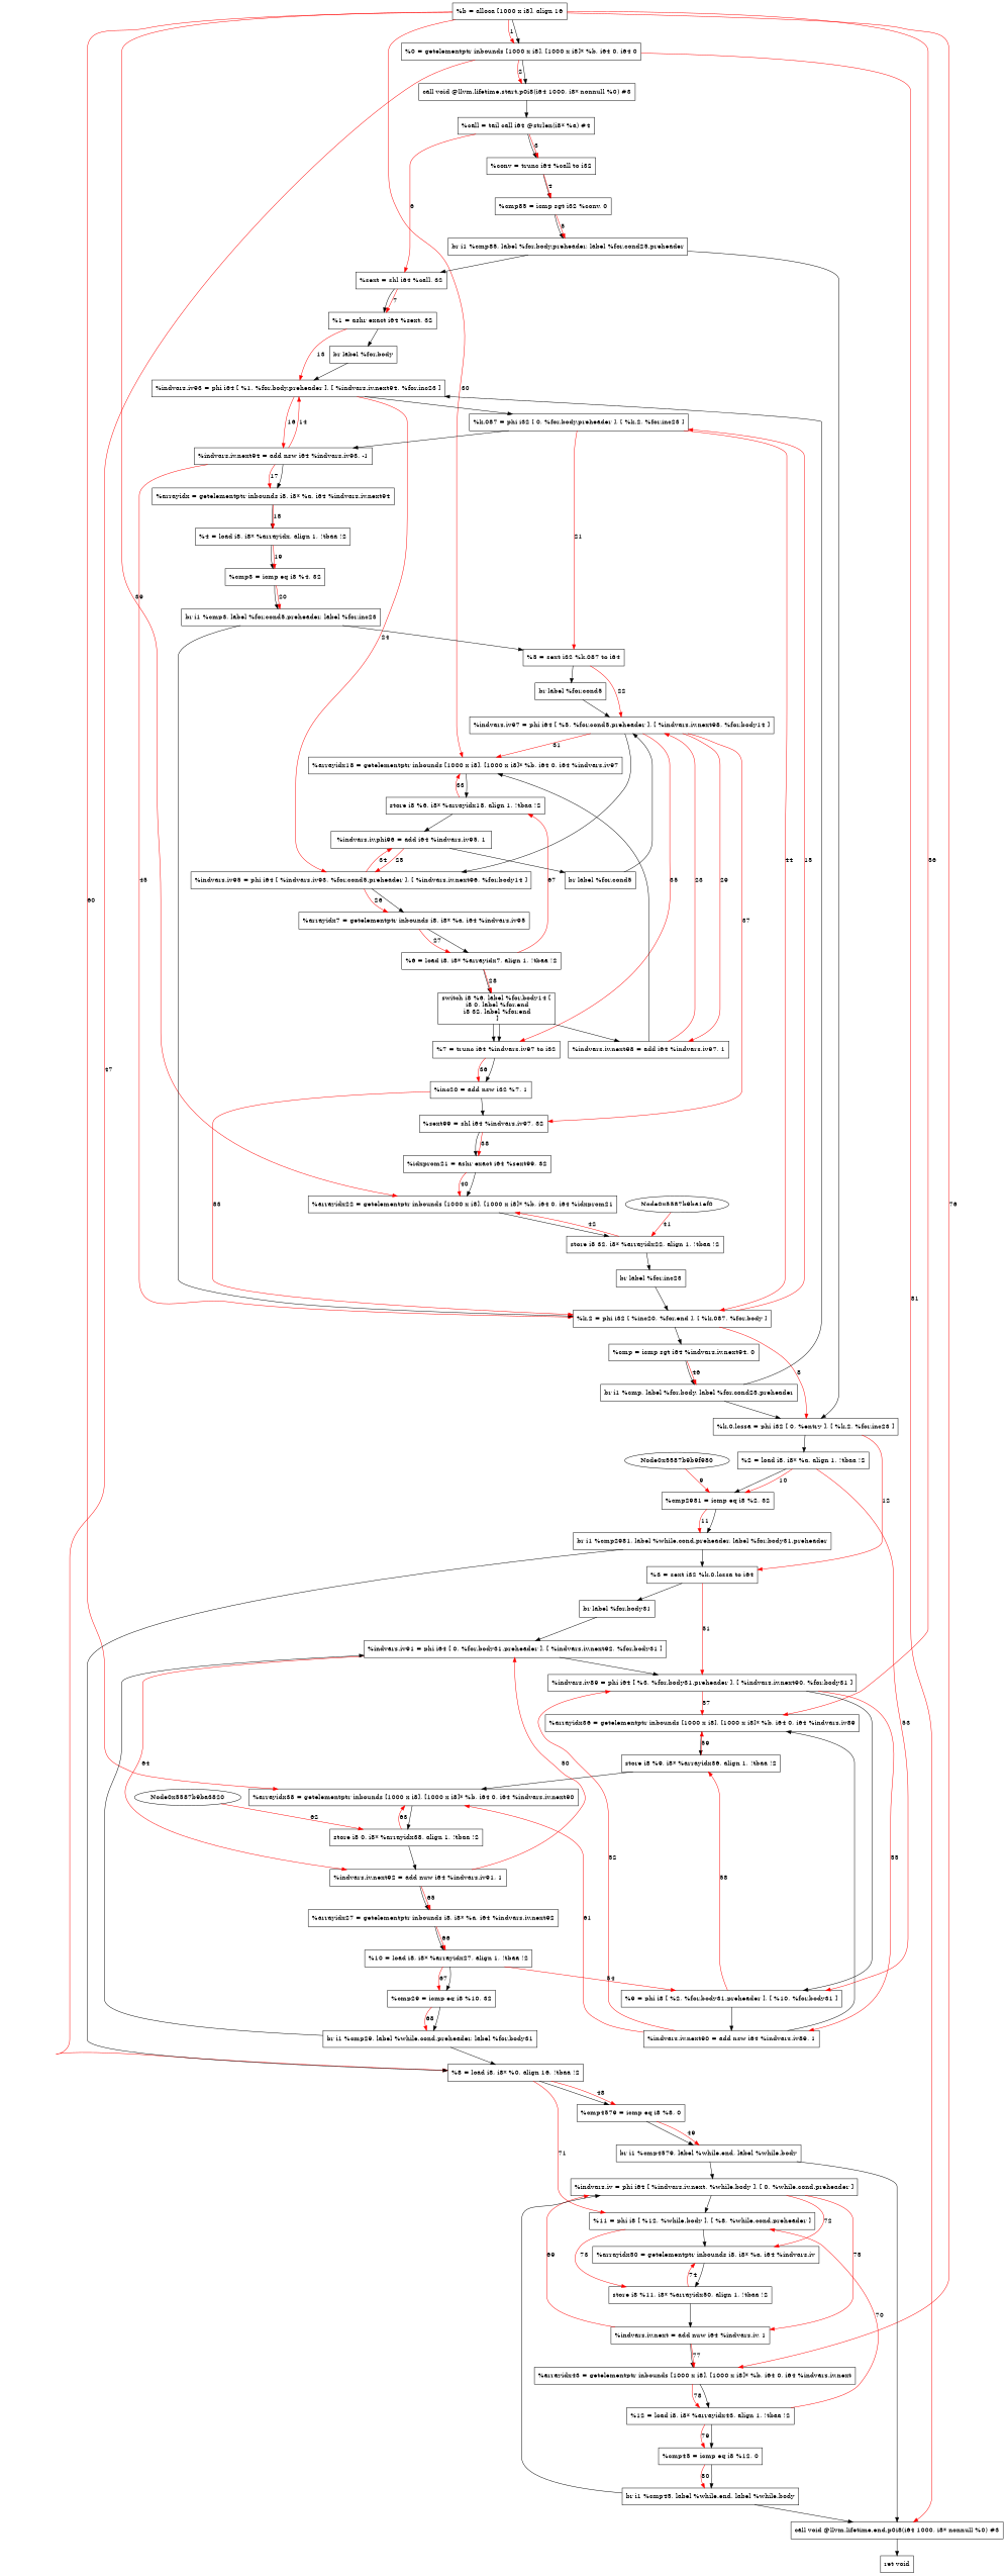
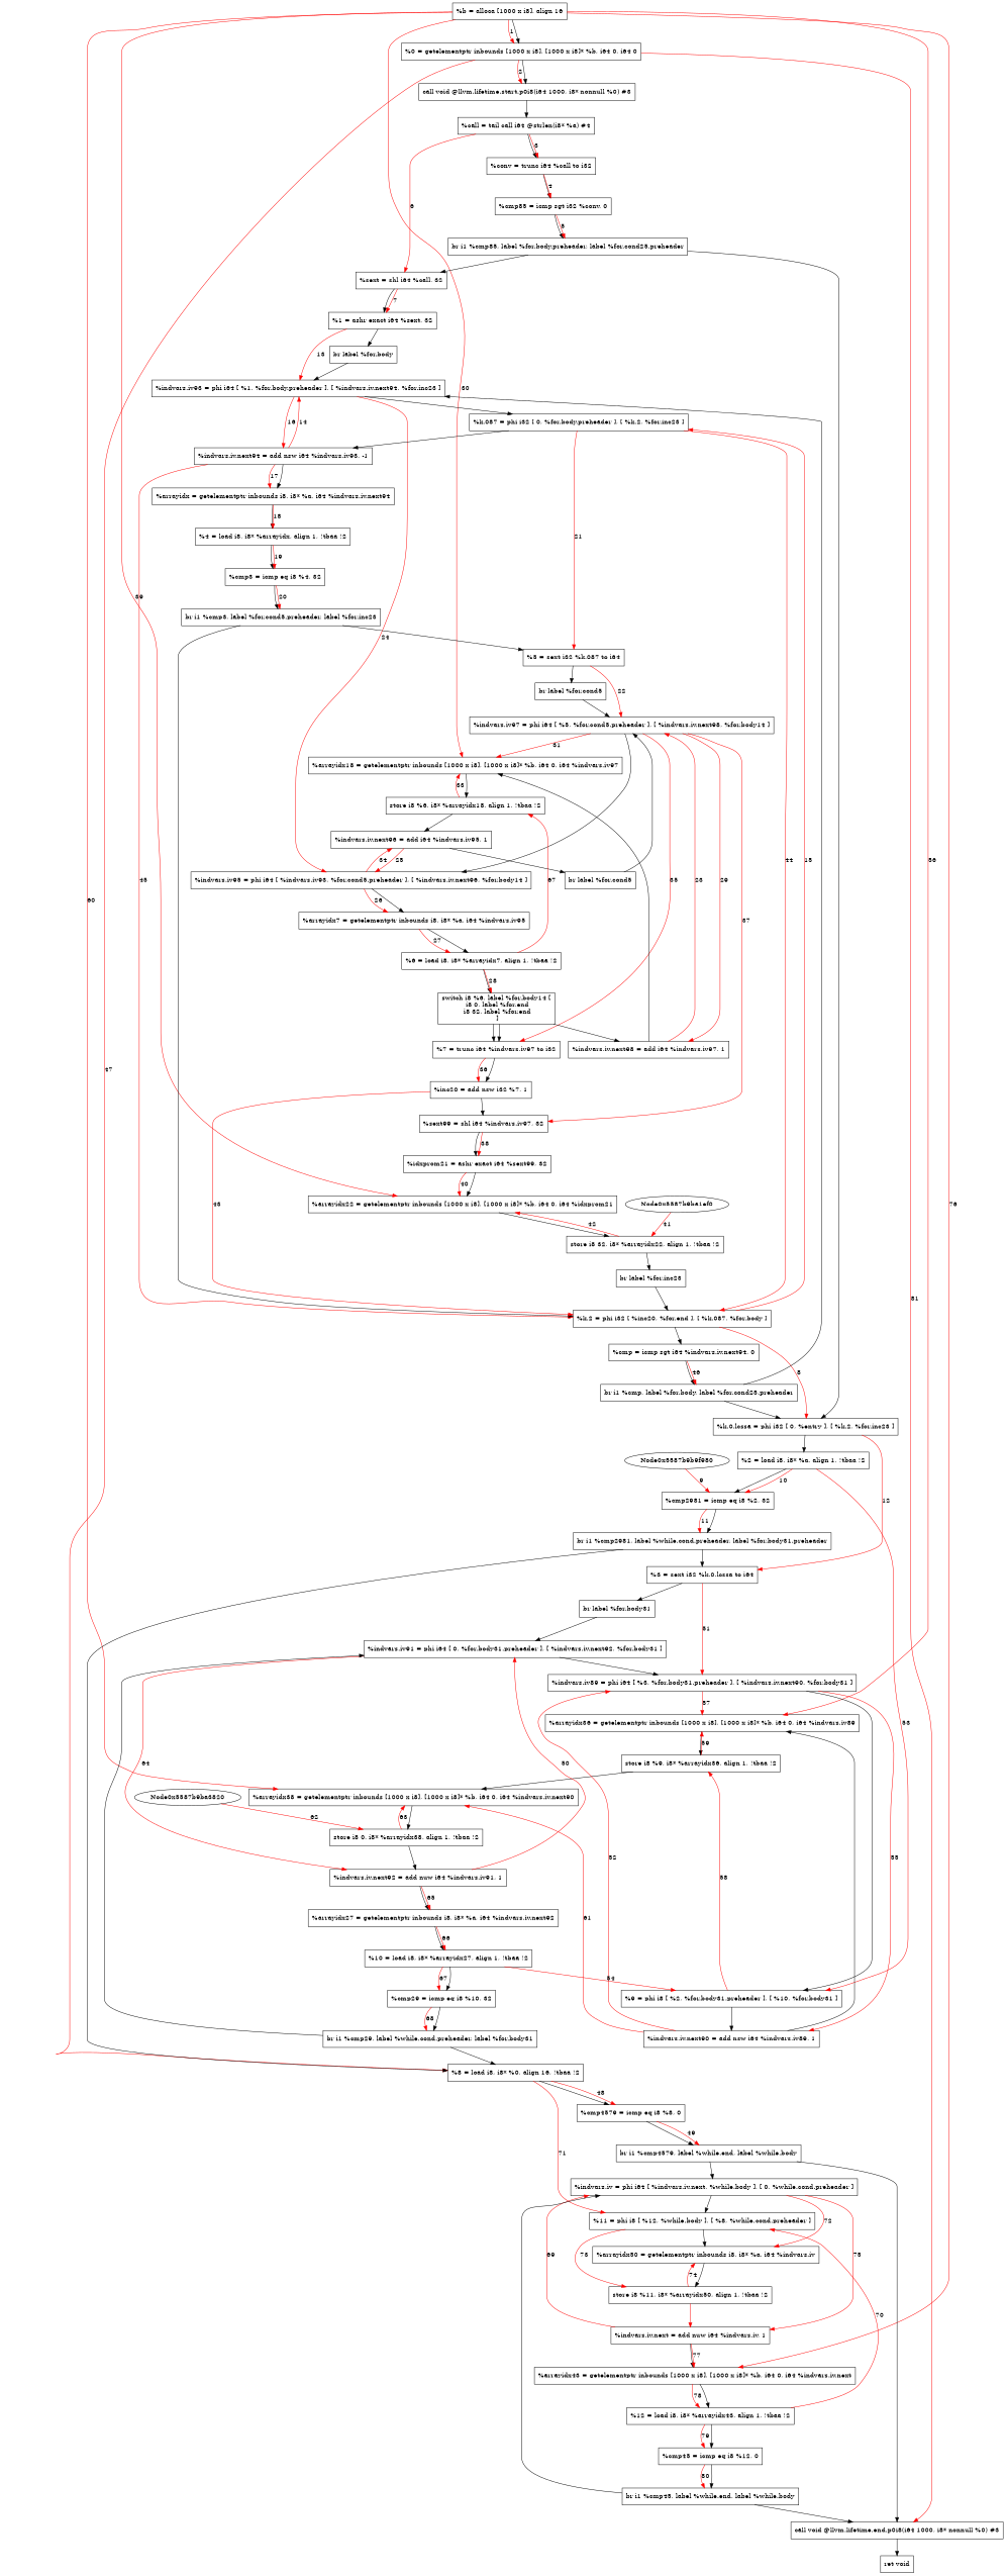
  digraph {
    node [shape=record]
    edge [color=red]
    n1 [label="  %b = alloca [1000 x i8], align 16"]
    n2 [label="  %0 = getelementptr inbounds [1000 x i8], [1000 x i8]* %b, i64 0, i64 0"]
    n3 [label="  %arrayidx18 = getelementptr inbounds [1000 x i8], [1000 x i8]* %b, i64 0, i64 %indvars.iv97"]
    n4 [label="  %arrayidx22 = getelementptr inbounds [1000 x i8], [1000 x i8]* %b, i64 0, i64 %idxprom21"]
    n5 [label="  %arrayidx36 = getelementptr inbounds [1000 x i8], [1000 x i8]* %b, i64 0, i64 %indvars.iv89"]
    n6 [label="  %arrayidx38 = getelementptr inbounds [1000 x i8], [1000 x i8]* %b, i64 0, i64 %indvars.iv.next90"]
    n7 [label="  %arrayidx43 = getelementptr inbounds [1000 x i8], [1000 x i8]* %b, i64 0, i64 %indvars.iv.next"]
    n8 [label="  call void @llvm.lifetime.start.p0i8(i64 1000, i8* nonnull %0) #3"]
    n9 [label="  %8 = load i8, i8* %0, align 16, !tbaa !2"]
    n10 [label="  call void @llvm.lifetime.end.p0i8(i64 1000, i8* nonnull %0) #3"]
    n11 [label="  store i8 %6, i8* %arrayidx18, align 1, !tbaa !2"]
    n12 [label="  store i8 32, i8* %arrayidx22, align 1, !tbaa !2"]
    n13 [label="  store i8 %9, i8* %arrayidx36, align 1, !tbaa !2"]
    n14 [label="  store i8 0, i8* %arrayidx38, align 1, !tbaa !2"]
    n15 [label="  %12 = load i8, i8* %arrayidx43, align 1, !tbaa !2"]
    n16 [label="  %call = tail call i64 @strlen(i8* %a) #4"]
    n17 [label="  %cmp4579 = icmp eq i8 %8, 0"]
    n18 [label="  %11 = phi i8 [ %12, %while.body ], [ %8, %while.cond.preheader ]"]
    n19 [label="  ret void"]
    n20 [label="  %conv = trunc i64 %call to i32"]
    n21 [label="  %sext = shl i64 %call, 32"]
    n22 [label="  %cmp85 = icmp sgt i32 %conv, 0"]
    n23 [label="  %1 = ashr exact i64 %sext, 32"]
    n24 [label="  br i1 %cmp85, label %for.body.preheader, label %for.cond25.preheader"]
    n25 [label="  %k.0.lcssa = phi i32 [ 0, %entry ], [ %k.2, %for.inc23 ]"]
    n26 [label="  %2 = load i8, i8* %a, align 1, !tbaa !2"]
    n27 [label="  %3 = sext i32 %k.0.lcssa to i64"]
    n28 [label="  br label %for.body"]
    n29 [label="  %indvars.iv93 = phi i64 [ %1, %for.body.preheader ], [ %indvars.iv.next94, %for.inc23 ]"]
    n30 [label="  %k.087 = phi i32 [ 0, %for.body.preheader ], [ %k.2, %for.inc23 ]"]
    n31 [label="  %indvars.iv.next94 = add nsw i64 %indvars.iv93, -1"]
    n32 [label="  %indvars.iv95 = phi i64 [ %indvars.iv93, %for.cond5.preheader ], [ %indvars.iv.next96, %for.body14 ]"]
    n33 [label="  %cmp2981 = icmp eq i8 %2, 32"]
    n34 [label="  %9 = phi i8 [ %2, %for.body31.preheader ], [ %10, %for.body31 ]"]
    n35 [label="  br label %for.body31"]
    n36 [label="  %indvars.iv89 = phi i64 [ %3, %for.body31.preheader ], [ %indvars.iv.next90, %for.body31 ]"]
    n37 [label="  br i1 %cmp2981, label %while.cond.preheader, label %for.body31.preheader"]
    n38 [label="  %indvars.iv.next90 = add nsw i64 %indvars.iv89, 1"]
    n39 [label="  %indvars.iv91 = phi i64 [ 0, %for.body31.preheader ], [ %indvars.iv.next92, %for.body31 ]"]
    n40 [label="  %indvars.iv.next92 = add nuw i64 %indvars.iv91, 1"]
    n41 [label="  %5 = sext i32 %k.087 to i64"]
    n42 [label="  %k.2 = phi i32 [ %inc20, %for.end ], [ %k.087, %for.body ]"]
    n43 [label="  %arrayidx = getelementptr inbounds i8, i8* %a, i64 %indvars.iv.next94"]
    n44 [label="  %arrayidx7 = getelementptr inbounds i8, i8* %a, i64 %indvars.iv95"]
-   n45 [label="%indvars.iv.phi96 = add i64 %indvars.iv95, 1"]
+   n45 [label="  %indvars.iv.next96 = add i64 %indvars.iv95, 1"]
    n46 [label="  br label %for.cond5"]
    n47 [label="  %indvars.iv97 = phi i64 [ %5, %for.cond5.preheader ], [ %indvars.iv.next98, %for.body14 ]"]
    n48 [label="  %cmp = icmp sgt i64 %indvars.iv.next94, 0"]
    n49 [label="  %4 = load i8, i8* %arrayidx, align 1, !tbaa !2"]
    n50 [label="  br i1 %cmp, label %for.body, label %for.cond25.preheader"]
    n51 [label="  %cmp3 = icmp eq i8 %4, 32"]
    n52 [label="  br i1 %cmp3, label %for.cond5.preheader, label %for.inc23"]
    n53 [label="  %indvars.iv.next98 = add i64 %indvars.iv97, 1"]
    n54 [label="  %7 = trunc i64 %indvars.iv97 to i32"]
    n55 [label="  %sext99 = shl i64 %indvars.iv97, 32"]
    n56 [label="  %inc20 = add nsw i32 %7, 1"]
    n57 [label="  %idxprom21 = ashr exact i64 %sext99, 32"]
    n58 [label="  %6 = load i8, i8* %arrayidx7, align 1, !tbaa !2"]
    n59 [label="  br label %for.cond5"]
    n60 [label="  switch i8 %6, label %for.body14 [\n    i8 0, label %for.end\n    i8 32, label %for.end\n  ]"]
    n61 [label="  br label %for.inc23"]
    n62 [label="  br i1 %cmp4579, label %while.end, label %while.body"]
    n63 [label="  %arrayidx50 = getelementptr inbounds i8, i8* %a, i64 %indvars.iv"]
    n64 [label="  store i8 %11, i8* %arrayidx50, align 1, !tbaa !2"]
    n65 [label="  %indvars.iv = phi i64 [ %indvars.iv.next, %while.body ], [ 0, %while.cond.preheader ]"]
    n66 [label="  %indvars.iv.next = add nuw i64 %indvars.iv, 1"]
    n67 [label="  %arrayidx27 = getelementptr inbounds i8, i8* %a, i64 %indvars.iv.next92"]
    n68 [label="  %10 = load i8, i8* %arrayidx27, align 1, !tbaa !2"]
    n69 [label="  %cmp29 = icmp eq i8 %10, 32"]
    n70 [label="  br i1 %cmp29, label %while.cond.preheader, label %for.body31"]
    n71 [label="  %cmp45 = icmp eq i8 %12, 0"]
    n72 [label="  br i1 %cmp45, label %while.end, label %while.body"]
    Node0x5587b9b9f980 [shape=""]
    Node0x5587b9ba1ef0 [shape=""]
    Node0x5587b9ba3820 [shape=""]
    n1 -> n2 [color=""]
    n1 -> n2 [label=1]
    n1 -> n3 [label=30]
    n1 -> n4 [label=39]
    n1 -> n5 [label=56]
    n1 -> n6 [label=60]
    n1 -> n7 [label=76]
    n2 -> n8 [color=""]
    n2 -> n8 [label=2]
    n2 -> n9 [label=47]
    n2 -> n10 [label=81]
    n3 -> n11 [color=""]
    n4 -> n12 [color=""]
    n5 -> n13 [color=""]
    n6 -> n14 [color=""]
    n7 -> n15 [color=""]
    n7 -> n15 [label=78]
    n8 -> n16 [color=""]
    n9 -> n17 [color=""]
    n9 -> n17 [label=48]
    n9 -> n18 [label=71]
    n10 -> n19 [color=""]
    n11 -> n3 [label=33]
    n11 -> n45 [color=""]
    n12 -> n4 [label=42]
    n12 -> n61 [color=""]
    n13 -> n5 [label=59]
    n13 -> n6 [color=""]
    n14 -> n6 [label=63]
    n14 -> n40 [color=""]
    n15 -> n18 [label=70]
    n15 -> n71 [color=""]
    n15 -> n71 [label=79]
    n16 -> n20 [color=""]
    n16 -> n20 [label=3]
    n16 -> n21 [label=6]
    n17 -> n62 [color=""]
    n17 -> n62 [label=49]
    n18 -> n63 [color=""]
    n18 -> n64 [label=73]
    n20 -> n22 [color=""]
    n20 -> n22 [label=4]
    n21 -> n23 [color=""]
    n21 -> n23 [label=7]
    n22 -> n24 [color=""]
    n22 -> n24 [label=5]
    n23 -> n28 [color=""]
    n23 -> n29 [label=13]
    n24 -> n21 [color=""]
    n24 -> n25 [color=""]
    n25 -> n26 [color=""]
    n25 -> n27 [label=12]
    n26 -> n33 [color=""]
    n26 -> n33 [label=10]
    n26 -> n34 [label=53]
    n27 -> n35 [color=""]
    n27 -> n36 [label=51]
    n28 -> n29 [color=""]
    n29 -> n30 [color=""]
    n29 -> n31 [label=16]
    n29 -> n32 [label=24]
    n30 -> n31 [color=""]
    n30 -> n41 [label=21]
    n30 -> n42 [label=44]
    n31 -> n29 [label=14]
    n31 -> n42 [label=45]
    n31 -> n43 [color=""]
    n31 -> n43 [label=17]
    n32 -> n44 [color=""]
    n32 -> n44 [label=26]
    n32 -> n45 [label=34]
    n33 -> n37 [color=""]
    n33 -> n37 [label=11]
    n34 -> n13 [label=58]
    n34 -> n38 [color=""]
    n35 -> n39 [color=""]
    n36 -> n5 [label=57]
    n36 -> n34 [color=""]
    n36 -> n38 [label=55]
    n37 -> n9 [color=""]
    n37 -> n27 [color=""]
    n38 -> n5 [color=""]
    n38 -> n6 [label=61]
    n38 -> n36 [label=52]
    n39 -> n36 [color=""]
    n39 -> n40 [label=64]
    n40 -> n39 [label=50]
    n40 -> n67 [color=""]
    n40 -> n67 [label=65]
    n41 -> n46 [color=""]
    n41 -> n47 [label=22]
    n42 -> n25 [label=8]
    n42 -> n30 [label=15]
    n42 -> n48 [color=""]
    n43 -> n49 [color=""]
    n43 -> n49 [label=18]
    n44 -> n58 [color=""]
    n44 -> n58 [label=27]
    n45 -> n32 [label=25]
    n45 -> n59 [color=""]
    n46 -> n47 [color=""]
    n47 -> n3 [label=31]
    n47 -> n32 [color=""]
    n47 -> n53 [label=29]
    n47 -> n54 [label=35]
    n47 -> n55 [label=37]
    n48 -> n50 [color=""]
    n48 -> n50 [label=46]
    n49 -> n51 [color=""]
    n49 -> n51 [label=19]
    n50 -> n25 [color=""]
    n50 -> n29 [color=""]
    n51 -> n52 [color=""]
    n51 -> n52 [label=20]
    n52 -> n41 [color=""]
    n52 -> n42 [color=""]
    n53 -> n3 [color=""]
    n53 -> n47 [label=23]
    n54 -> n56 [color=""]
    n54 -> n56 [label=36]
    n55 -> n57 [color=""]
    n55 -> n57 [label=38]
-   n56 -> n42 [label=83]
+   n56 -> n42 [label=43]
    n56 -> n55 [color=""]
    n57 -> n4 [color=""]
    n57 -> n4 [label=40]
    n58 -> n11 [label=67]
    n58 -> n60 [color=""]
    n58 -> n60 [label=28]
    n59 -> n47 [color=""]
    n60 -> n53 [color=""]
    n60 -> n54 [color=""]
    n60 -> n54 [color=""]
    n61 -> n42 [color=""]
    n62 -> n10 [color=""]
    n62 -> n65 [color=""]
    n63 -> n64 [color=""]
    n64 -> n63 [label=74]
-   n64 -> n66 [color=""]
+   n64 -> n66
    n65 -> n18 [color=""]
    n65 -> n63 [label=72]
    n65 -> n66 [label=75]
    n66 -> n7 [color=""]
    n66 -> n7 [label=77]
    n66 -> n65 [label=69]
    n67 -> n68 [color=""]
    n67 -> n68 [label=66]
    n68 -> n34 [label=54]
    n68 -> n69 [color=""]
    n68 -> n69 [label=67]
    n69 -> n70 [color=""]
    n69 -> n70 [label=68]
    n70 -> n9 [color=""]
    n70 -> n39 [color=""]
    n71 -> n72 [color=""]
    n71 -> n72 [label=80]
    n72 -> n10 [color=""]
    n72 -> n65 [color=""]
    Node0x5587b9b9f980 -> n33 [label=9]
    Node0x5587b9ba1ef0 -> n12 [label=41]
    Node0x5587b9ba3820 -> n14 [label=62]
  }
